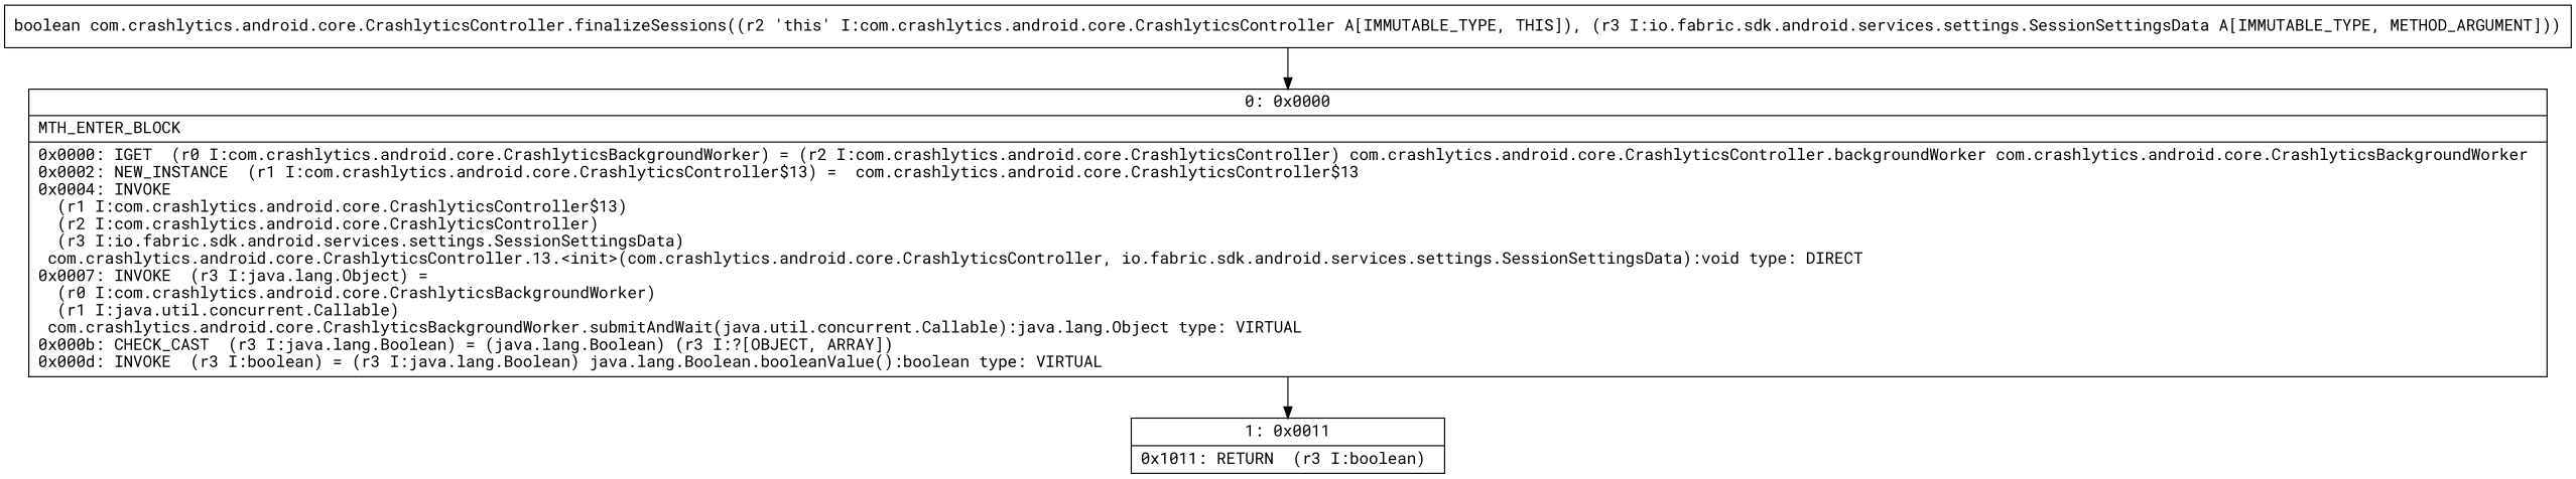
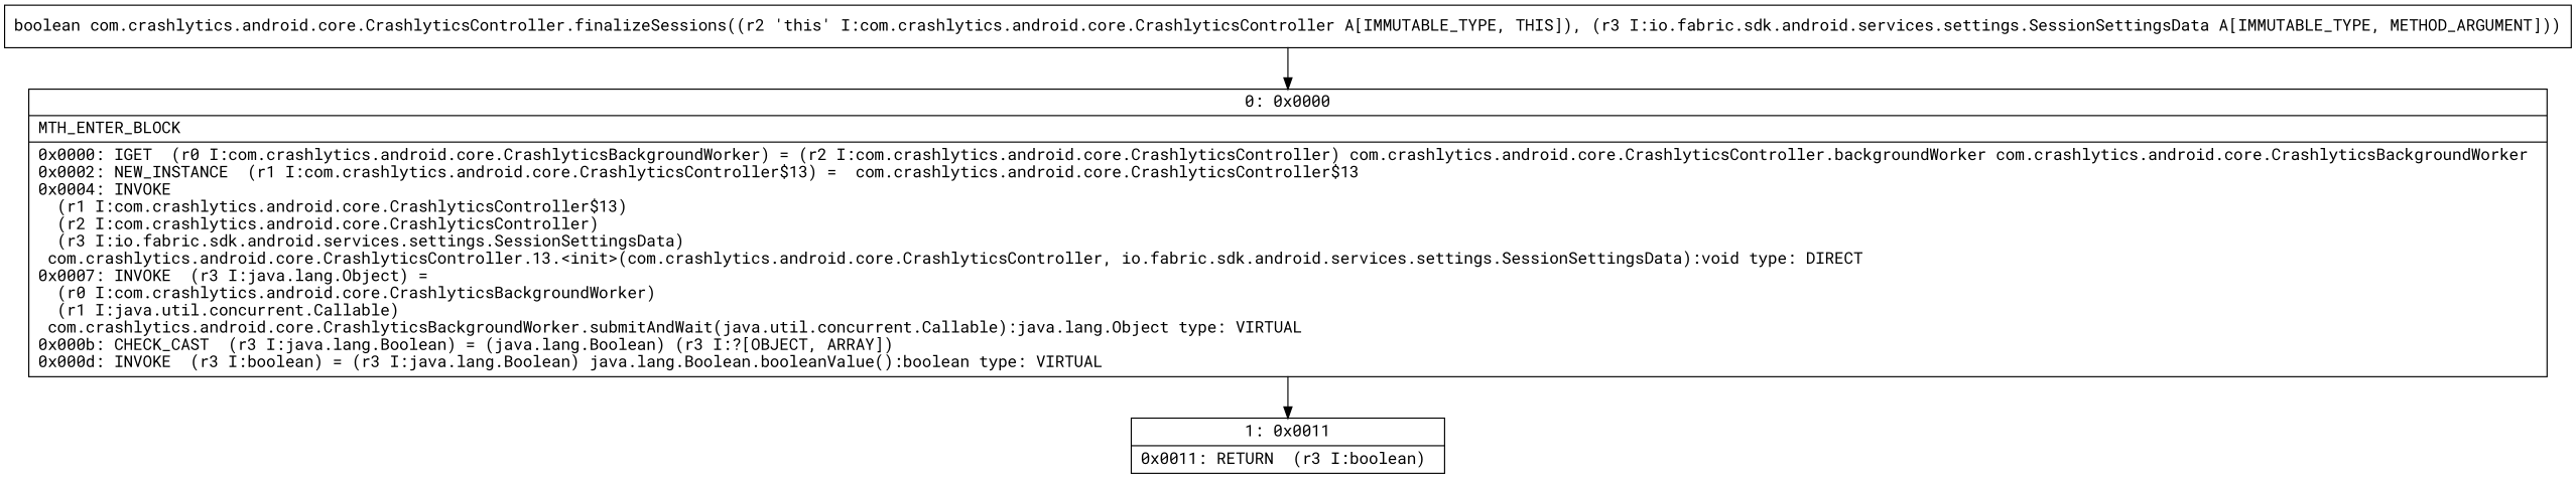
  digraph {
    fontname="Roboto Mono"
    node [shape=record fontname="Roboto Mono"]
    edge [fontname="Roboto Mono"]
    n1 [label="{0\:\ 0x0000|MTH_ENTER_BLOCK\l|0x0000: IGET  (r0 I:com.crashlytics.android.core.CrashlyticsBackgroundWorker) = (r2 I:com.crashlytics.android.core.CrashlyticsController) com.crashlytics.android.core.CrashlyticsController.backgroundWorker com.crashlytics.android.core.CrashlyticsBackgroundWorker \l0x0002: NEW_INSTANCE  (r1 I:com.crashlytics.android.core.CrashlyticsController$13) =  com.crashlytics.android.core.CrashlyticsController$13 \l0x0004: INVOKE  \l  (r1 I:com.crashlytics.android.core.CrashlyticsController$13)\l  (r2 I:com.crashlytics.android.core.CrashlyticsController)\l  (r3 I:io.fabric.sdk.android.services.settings.SessionSettingsData)\l com.crashlytics.android.core.CrashlyticsController.13.\<init\>(com.crashlytics.android.core.CrashlyticsController, io.fabric.sdk.android.services.settings.SessionSettingsData):void type: DIRECT \l0x0007: INVOKE  (r3 I:java.lang.Object) = \l  (r0 I:com.crashlytics.android.core.CrashlyticsBackgroundWorker)\l  (r1 I:java.util.concurrent.Callable)\l com.crashlytics.android.core.CrashlyticsBackgroundWorker.submitAndWait(java.util.concurrent.Callable):java.lang.Object type: VIRTUAL \l0x000b: CHECK_CAST  (r3 I:java.lang.Boolean) = (java.lang.Boolean) (r3 I:?[OBJECT, ARRAY]) \l0x000d: INVOKE  (r3 I:boolean) = (r3 I:java.lang.Boolean) java.lang.Boolean.booleanValue():boolean type: VIRTUAL \l}"]
-   n2 [label="{1\:\ 0x0011|0x1011: RETURN  (r3 I:boolean) \l}"]
+   n2 [label="{1\:\ 0x0011|0x0011: RETURN  (r3 I:boolean) \l}"]
    n3 [label="{boolean com.crashlytics.android.core.CrashlyticsController.finalizeSessions((r2 'this' I:com.crashlytics.android.core.CrashlyticsController A[IMMUTABLE_TYPE, THIS]), (r3 I:io.fabric.sdk.android.services.settings.SessionSettingsData A[IMMUTABLE_TYPE, METHOD_ARGUMENT])) }"]
    n1 -> n2
    n3 -> n1
  }
